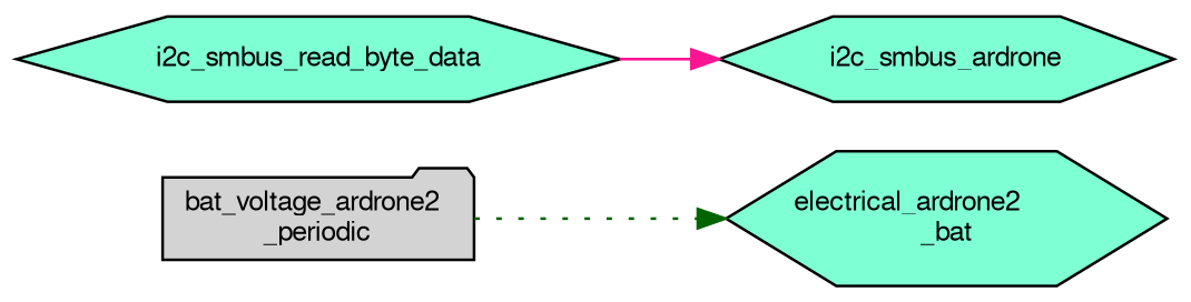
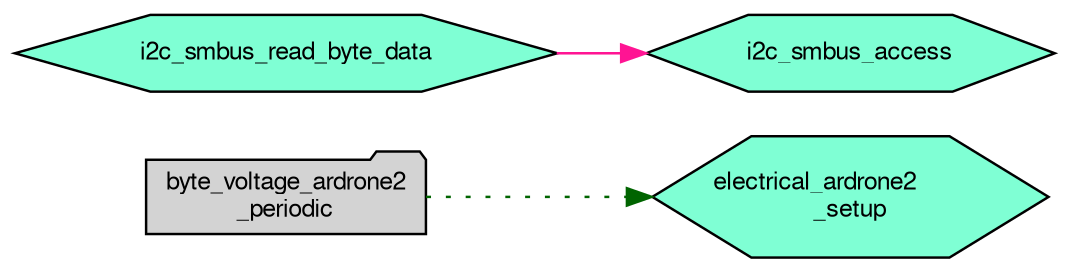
  digraph {
    rankdir=LR
    node [color=black fillcolor=aquamarine fontname=FreeSans fontsize=10 shape=hexagon style=filled]
    edge [fontname=FreeSans fontsize=10 labelfontname=FreeSans labelfontsize=10]
-   n1 [fillcolor=lightgrey fontcolor=black height=0.2 label="bat_voltage_ardrone2\l_periodic" shape=folder width=0.4]
-   n2 [height=0.2 label="electrical_ardrone2\l_bat" width=0.4]
+   n1 [fillcolor=lightgrey fontcolor=black height=0.2 label="byte_voltage_ardrone2\l_periodic" shape=folder width=0.4]
+   n2 [height=0.2 label="electrical_ardrone2\l_setup" width=0.4]
    n3 [height=0.2 label=i2c_smbus_read_byte_data width=0.4]
-   n4 [height=0.2 label=i2c_smbus_ardrone width=0.4]
+   n4 [height=0.2 label=i2c_smbus_access width=0.4]
    n1 -> n2 [color=darkgreen style=dotted]
    n3 -> n4 [color=deeppink style=solid]
  }
